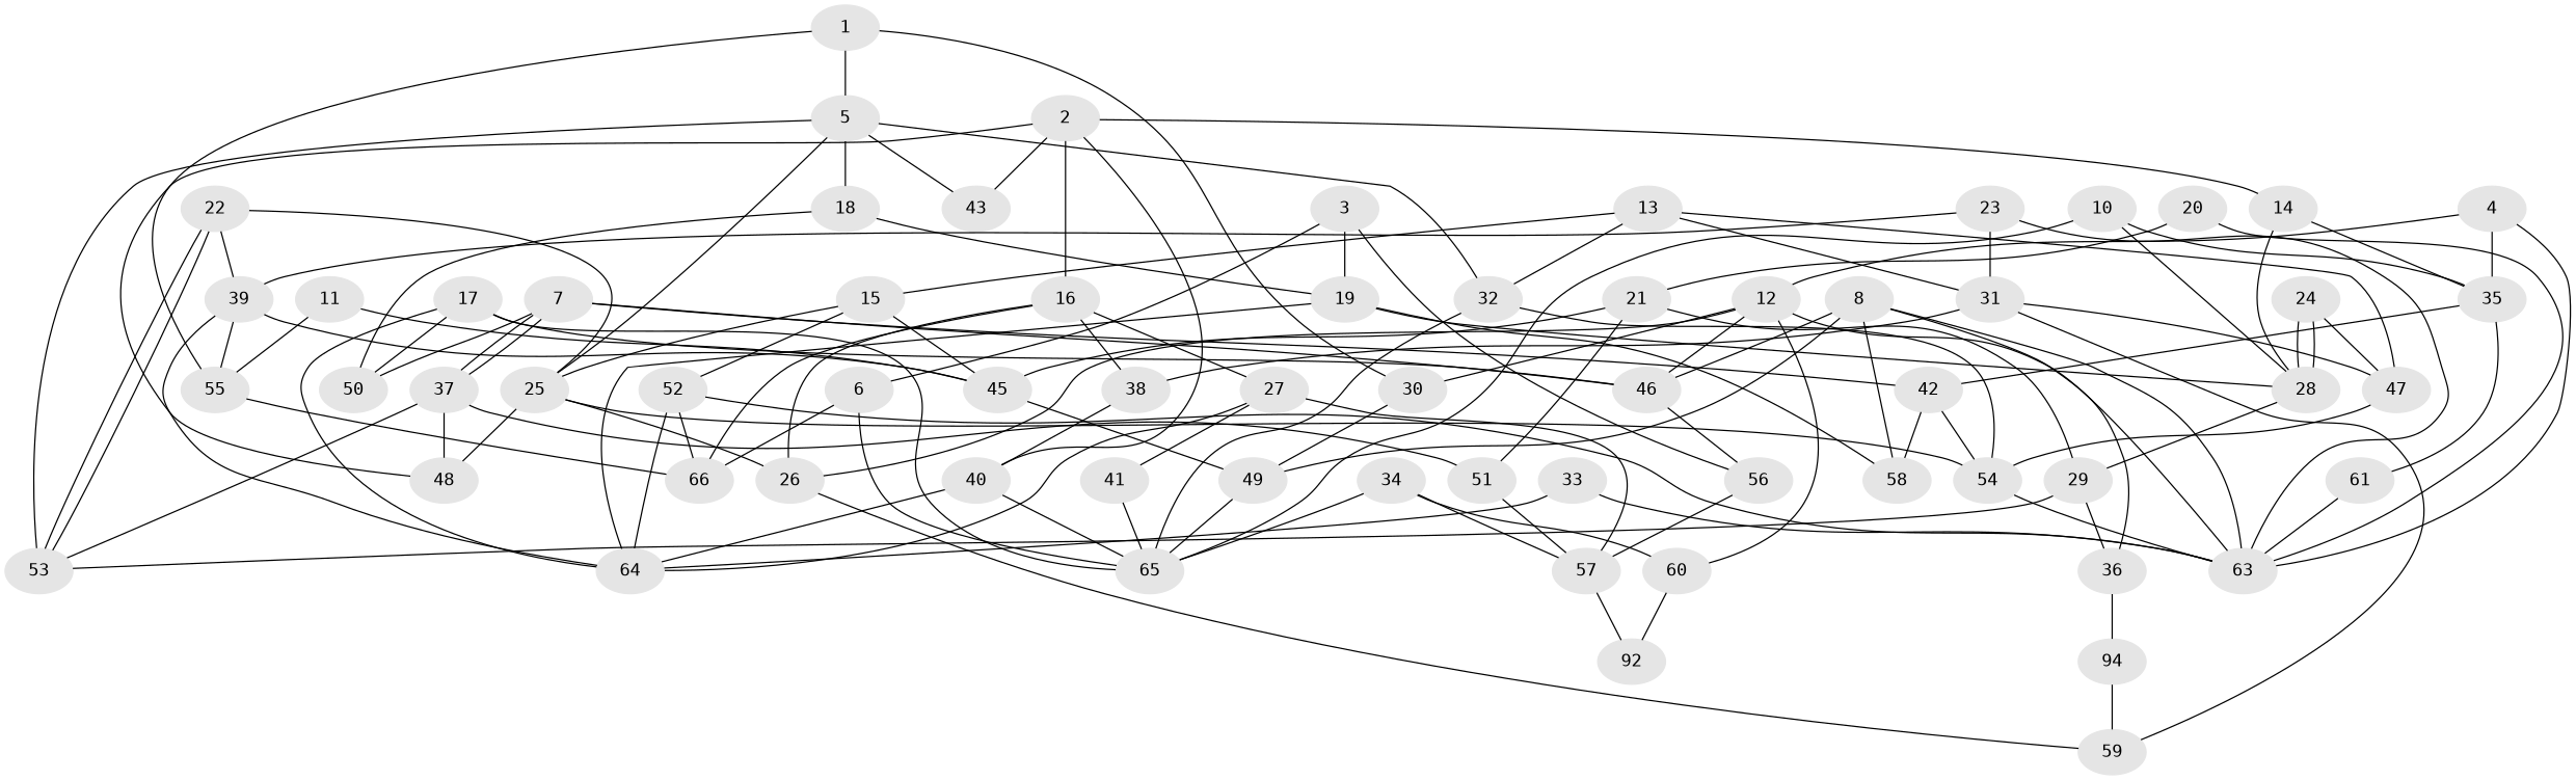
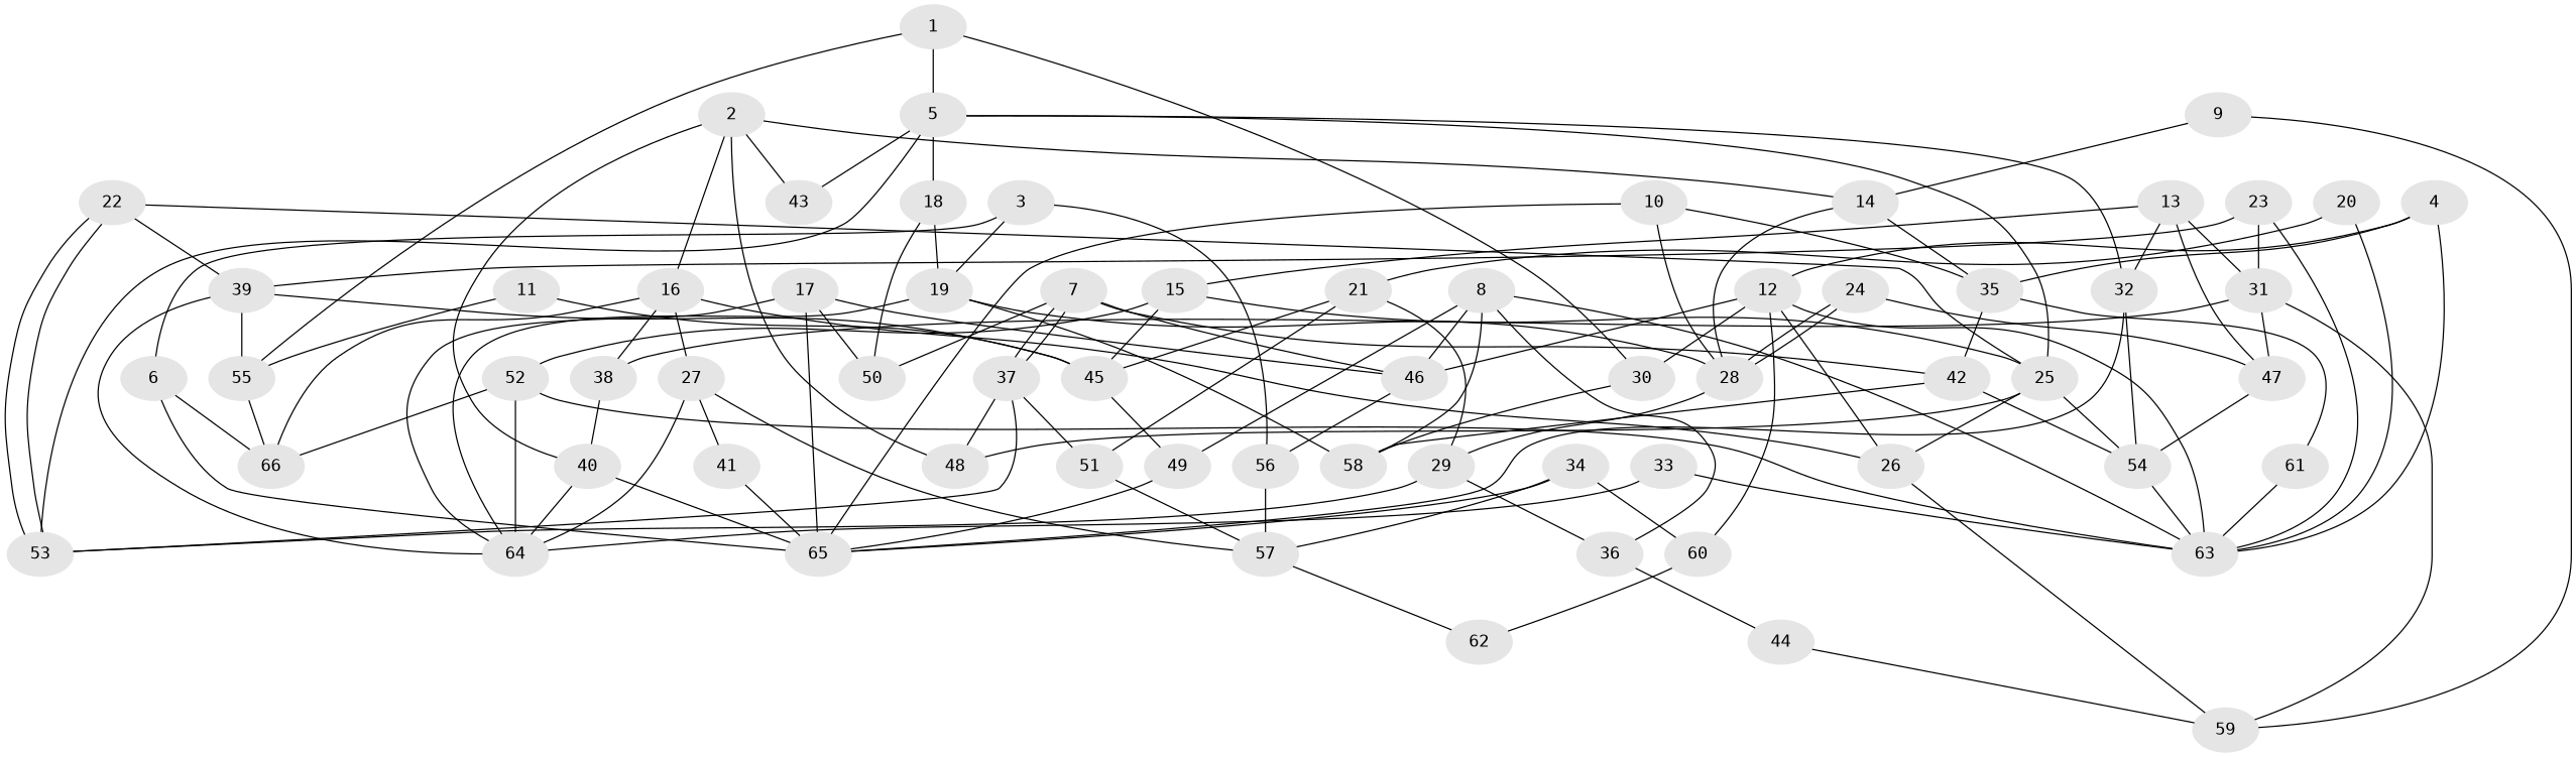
  graph {
    fontname="DejaVu Sans Mono"
    node [color=gray90 fontname="DejaVu Sans Mono" style=filled]
    edge [fontname="DejaVu Sans Mono"]
    1
    5
    30
    55
    18
    43
    25
    32
    53
    19
    50
    49
    66
    2
    14
    16
    40
    48
    35
    28
    26
    27
    38
    65
    64
    3
    6
    56
    58
    57
    4
    12
    63
    46
    60
    42
    61
    54
    7
    37
    51
    8
    36
-   44 [label=94]
+   44
+   9
    59
    10
    29
    11
    45
-   62 [label=92]
+   62
    13
    15
    31
    47
    52
    41
    17
    20
    21
    22
    39
    23
    24
    33
    34
    1 -- 5
    1 -- 30
    1 -- 55
    5 -- 18
    5 -- 43
    5 -- 25
    5 -- 32
    5 -- 53
-   30 -- 49
+   30 -- 58
    55 -- 66
    18 -- 19
    18 -- 50
    25 -- 48
    25 -- 26
    25 -- 54
    32 -- 65
    32 -- 54
    19 -- 28
    19 -- 64
    19 -- 58
    49 -- 65
    2 -- 43
    2 -- 14
    2 -- 16
    2 -- 40
    2 -- 48
    14 -- 35
    14 -- 28
    16 -- 66
    16 -- 26
    16 -- 27
    16 -- 38
    40 -- 65
    40 -- 64
    35 -- 42
    35 -- 61
    28 -- 29
    26 -- 59
    27 -- 64
    27 -- 57
    27 -- 41
    38 -- 40
    3 -- 19
    3 -- 6
    3 -- 56
    6 -- 66
    6 -- 65
    56 -- 57
    57 -- 62
    4 -- 35
    4 -- 12
    4 -- 63
    12 -- 30
    12 -- 26
    12 -- 63
    12 -- 46
    12 -- 60
    46 -- 56
    60 -- 62
    42 -- 58
    42 -- 54
    61 -- 63
    54 -- 63
    7 -- 50
    7 -- 46
    7 -- 42
    7 -- 37
    7 -- 37
    37 -- 53
    37 -- 48
    37 -- 51
    51 -- 57
    8 -- 49
    8 -- 58
    8 -- 63
    8 -- 46
    8 -- 36
    36 -- 44
    44 -- 59
+   9 -- 14
+   9 -- 59
    10 -- 35
    10 -- 28
    10 -- 65
    29 -- 53
    29 -- 36
    11 -- 55
    11 -- 45
    45 -- 49
    13 -- 32
    13 -- 15
    13 -- 31
    13 -- 47
    15 -- 25
    15 -- 45
    15 -- 52
    31 -- 38
    31 -- 59
    31 -- 47
    47 -- 54
    52 -- 66
    52 -- 64
    52 -- 63
    41 -- 65
    17 -- 50
    17 -- 65
    17 -- 64
    17 -- 46
    20 -- 63
    20 -- 21
    21 -- 51
    21 -- 29
    21 -- 45
    22 -- 25
    22 -- 53
    22 -- 53
    22 -- 39
    39 -- 55
    39 -- 64
    39 -- 45
    23 -- 63
    23 -- 31
    23 -- 39
    24 -- 28
    24 -- 28
    24 -- 47
    33 -- 64
    33 -- 63
    34 -- 65
    34 -- 57
    34 -- 60
  }
